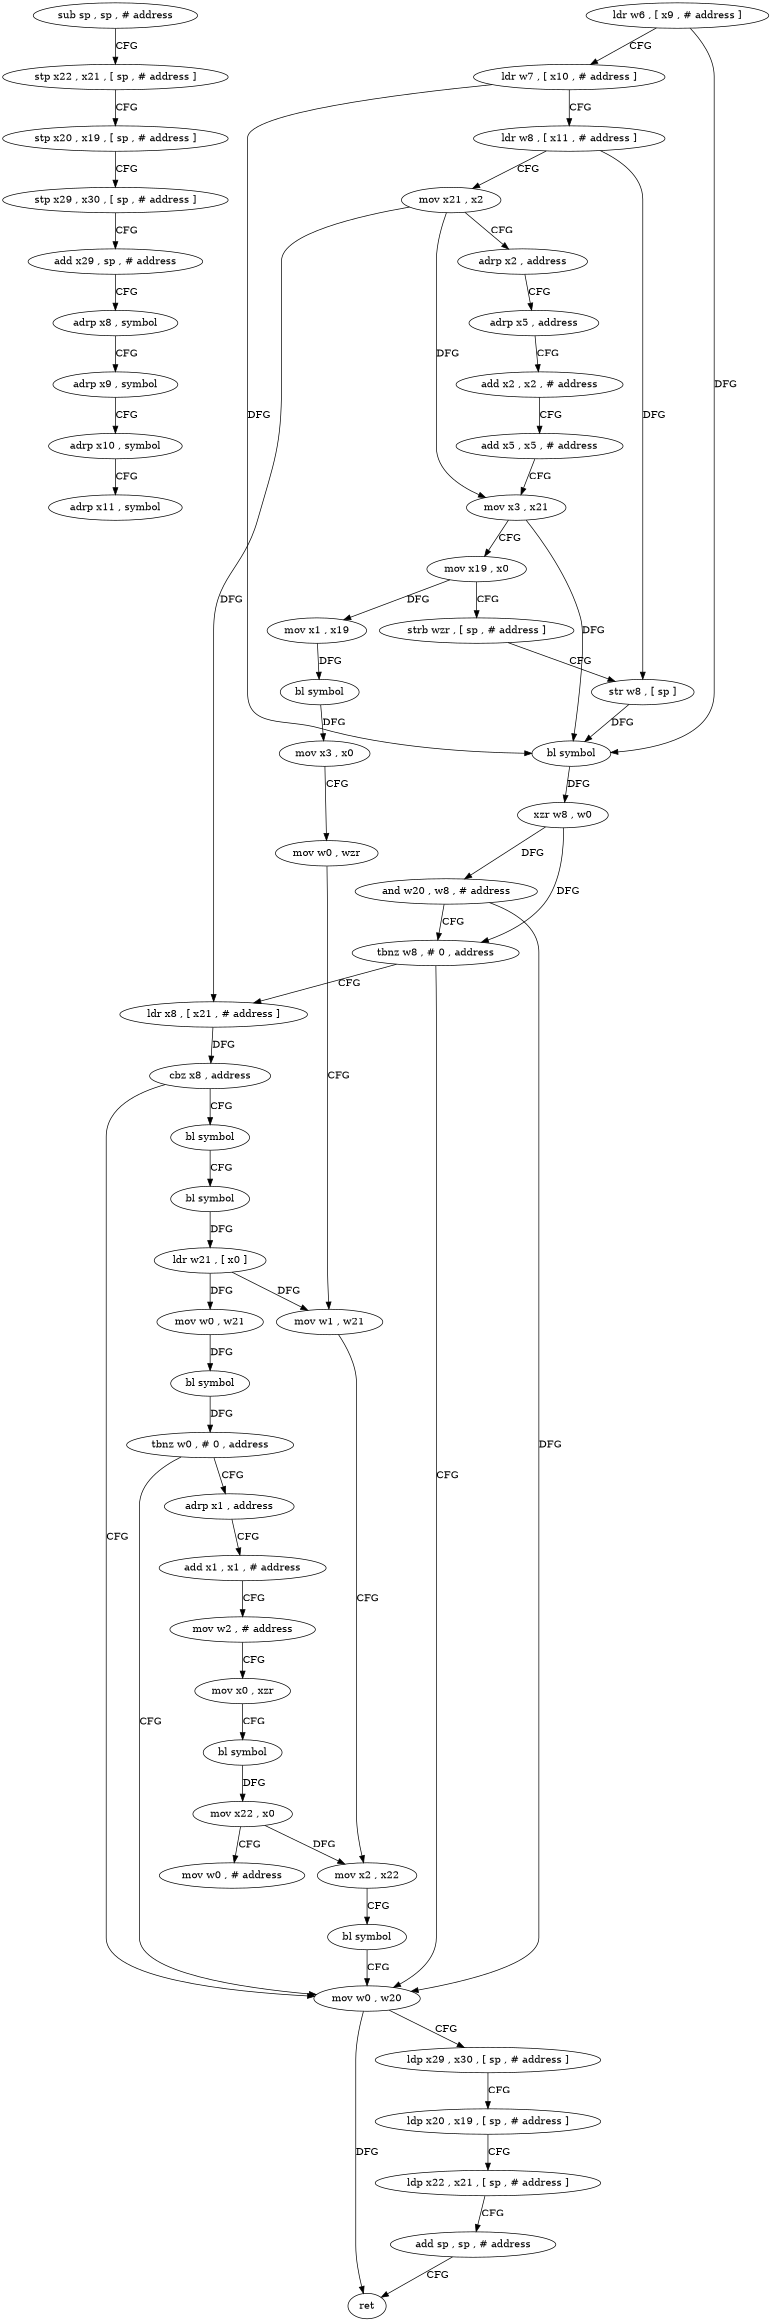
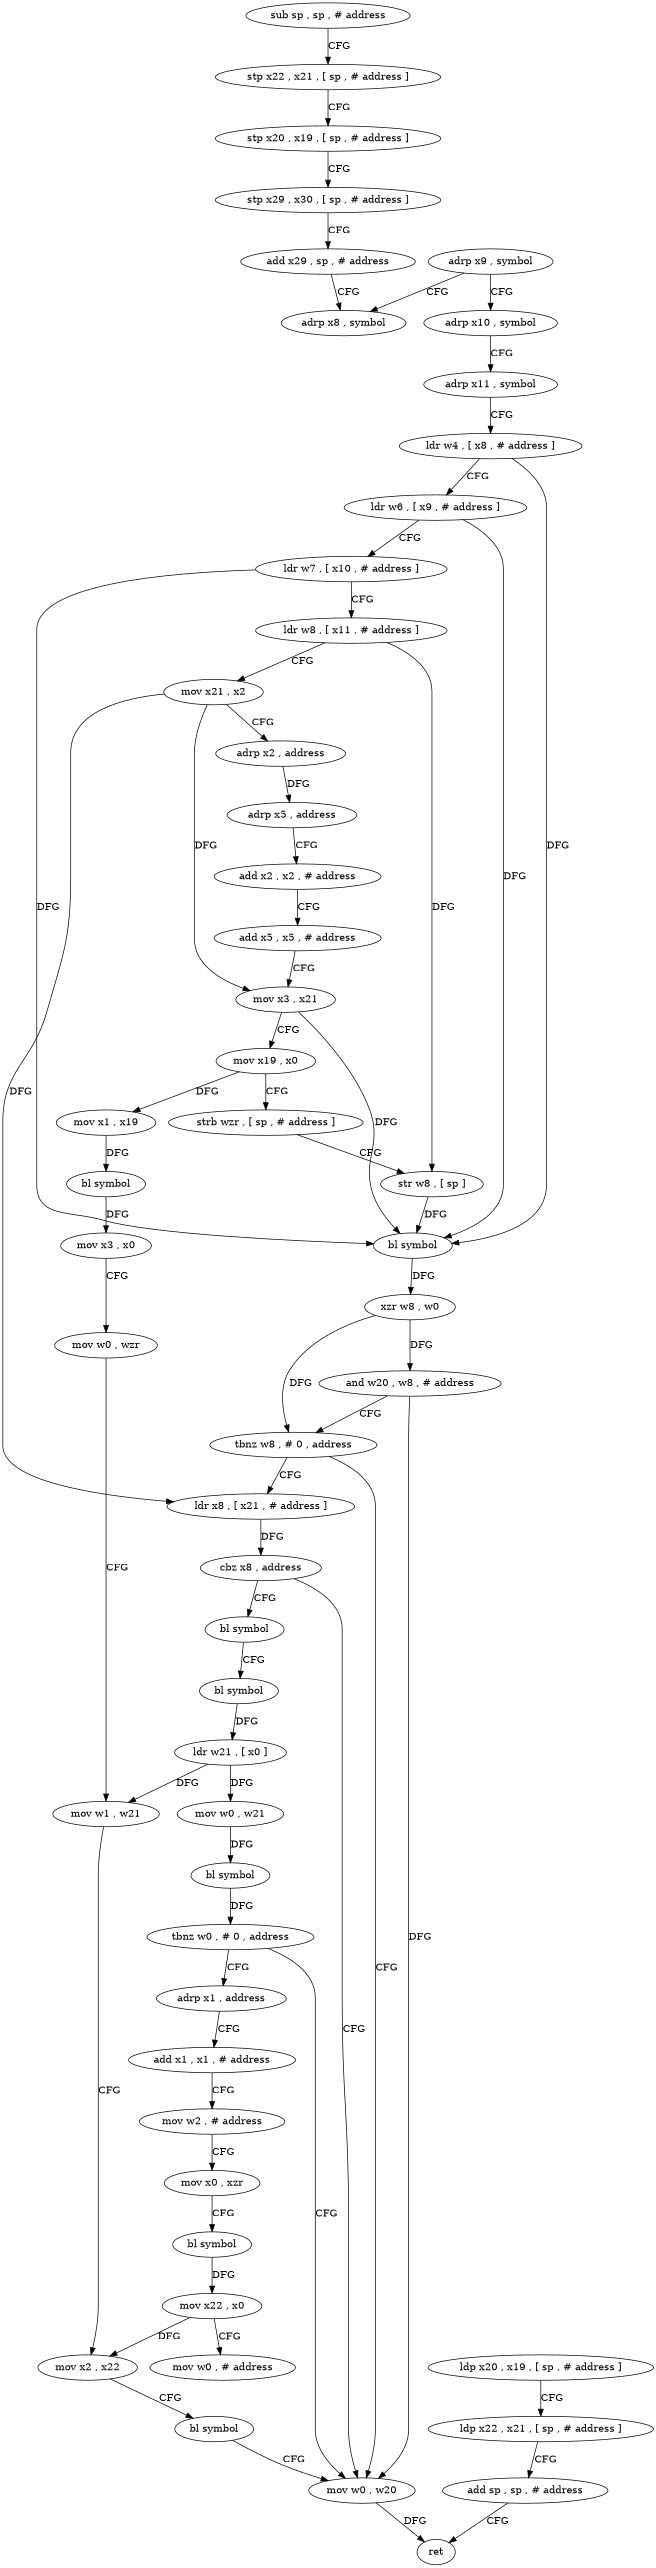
  digraph {
    fontname="DejaVu Serif"
    node [fontname="DejaVu Serif"]
    edge [fontname="DejaVu Serif"]
    n1 [label="sub sp , sp , # address"]
    n2 [label="stp x22 , x21 , [ sp , # address ]"]
    n3 [label="stp x20 , x19 , [ sp , # address ]"]
    n4 [label="stp x29 , x30 , [ sp , # address ]"]
    n5 [label="add x29 , sp , # address"]
    n6 [label="adrp x8 , symbol"]
    n7 [label="adrp x9 , symbol"]
    n8 [label="adrp x10 , symbol"]
    n9 [label="adrp x11 , symbol"]
+   n10 [label="ldr w4 , [ x8 , # address ]"]
    n11 [label="ldr w6 , [ x9 , # address ]"]
    n12 [label="bl symbol"]
    n13 [label="ldr w7 , [ x10 , # address ]"]
    n14 [label="xzr w8 , w0"]
    n15 [label="ldr w8 , [ x11 , # address ]"]
    n16 [label="mov x21 , x2"]
    n17 [label="str w8 , [ sp ]"]
    n18 [label="adrp x2 , address"]
    n19 [label="mov x3 , x21"]
    n20 [label="ldr x8 , [ x21 , # address ]"]
    n21 [label="adrp x5 , address"]
    n22 [label="mov x19 , x0"]
    n23 [label="cbz x8 , address"]
    n24 [label="add x2 , x2 , # address"]
    n25 [label="add x5 , x5 , # address"]
    n26 [label="strb wzr , [ sp , # address ]"]
    n27 [label="mov x1 , x19"]
    n28 [label="bl symbol"]
    n29 [label="and w20 , w8 , # address"]
    n30 [label="tbnz w8 , # 0 , address"]
    n31 [label="mov w0 , w20"]
-   n32 [label="ldp x29 , x30 , [ sp , # address ]"]
    n33 [label=ret]
    n34 [label="ldp x20 , x19 , [ sp , # address ]"]
    n35 [label="bl symbol"]
    n36 [label="ldp x22 , x21 , [ sp , # address ]"]
    n37 [label="add sp , sp , # address"]
    n38 [label="bl symbol"]
    n39 [label="ldr w21 , [ x0 ]"]
    n40 [label="mov w0 , w21"]
    n41 [label="mov w1 , w21"]
    n42 [label="bl symbol"]
    n43 [label="mov x2 , x22"]
    n44 [label="tbnz w0 , # 0 , address"]
    n45 [label="adrp x1 , address"]
    n46 [label="add x1 , x1 , # address"]
    n47 [label="mov w2 , # address"]
    n48 [label="mov x0 , xzr"]
    n49 [label="bl symbol"]
    n50 [label="mov x22 , x0"]
    n51 [label="mov w0 , # address"]
    n52 [label="bl symbol"]
    n53 [label="mov x3 , x0"]
    n54 [label="mov w0 , wzr"]
    n1 -> n2 [label=CFG]
    n2 -> n3 [label=CFG]
    n3 -> n4 [label=CFG]
    n4 -> n5 [label=CFG]
    n5 -> n6 [label=CFG]
-   n6 -> n7 [label=CFG]
+   n7 -> n6 [label=CFG]
    n7 -> n8 [label=CFG]
    n8 -> n9 [label=CFG]
+   n9 -> n10 [label=CFG]
+   n10 -> n11 [label=CFG]
+   n10 -> n12 [label=DFG]
    n11 -> n12 [label=DFG]
    n11 -> n13 [label=CFG]
    n12 -> n14 [label=DFG]
    n13 -> n12 [label=DFG]
    n13 -> n15 [label=CFG]
    n14 -> n29 [label=DFG]
    n14 -> n30 [label=DFG]
    n15 -> n16 [label=CFG]
    n15 -> n17 [label=DFG]
    n16 -> n18 [label=CFG]
    n16 -> n19 [label=DFG]
    n16 -> n20 [label=DFG]
    n17 -> n12 [label=DFG]
-   n18 -> n21 [label=CFG]
+   n18 -> n21 [label=DFG]
    n19 -> n12 [label=DFG]
    n19 -> n22 [label=CFG]
    n20 -> n23 [label=DFG]
    n21 -> n24 [label=CFG]
    n22 -> n26 [label=CFG]
    n22 -> n27 [label=DFG]
    n23 -> n31 [label=CFG]
    n23 -> n35 [label=CFG]
    n24 -> n25 [label=CFG]
    n25 -> n19 [label=CFG]
    n26 -> n17 [label=CFG]
    n27 -> n28 [label=DFG]
    n28 -> n53 [label=DFG]
    n29 -> n30 [label=CFG]
    n29 -> n31 [label=DFG]
    n30 -> n20 [label=CFG]
    n30 -> n31 [label=CFG]
-   n31 -> n32 [label=CFG]
    n31 -> n33 [label=DFG]
-   n32 -> n34 [label=CFG]
    n34 -> n36 [label=CFG]
    n35 -> n38 [label=CFG]
    n36 -> n37 [label=CFG]
    n37 -> n33 [label=CFG]
    n38 -> n39 [label=DFG]
    n39 -> n40 [label=DFG]
    n39 -> n41 [label=DFG]
    n40 -> n42 [label=DFG]
    n41 -> n43 [label=CFG]
    n42 -> n44 [label=DFG]
    n43 -> n52 [label=CFG]
    n44 -> n31 [label=CFG]
    n44 -> n45 [label=CFG]
    n45 -> n46 [label=CFG]
    n46 -> n47 [label=CFG]
    n47 -> n48 [label=CFG]
    n48 -> n49 [label=CFG]
    n49 -> n50 [label=DFG]
    n50 -> n43 [label=DFG]
    n50 -> n51 [label=CFG]
    n52 -> n31 [label=CFG]
    n53 -> n54 [label=CFG]
    n54 -> n41 [label=CFG]
  }
